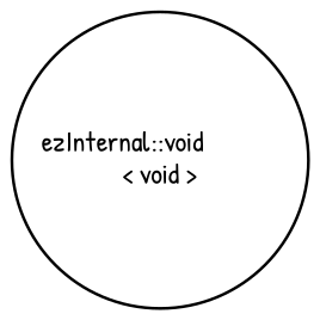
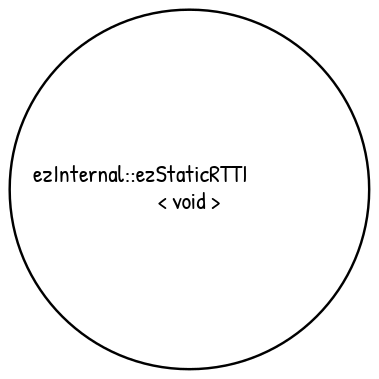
  digraph {
    rankdir=LR
    fontname="Patrick Hand"
-   n1 [color=black fillcolor=white fontname="Patrick Hand" fontsize=10 height=0.2 label="ezInternal::void\l\< void \>" shape=circle style=filled width=0.4]
+   n1 [color=black fillcolor=white fontname="Patrick Hand" fontsize=10 height=0.2 label="ezInternal::ezStaticRTTI\l\< void \>" shape=circle style=filled width=0.4]
  }
